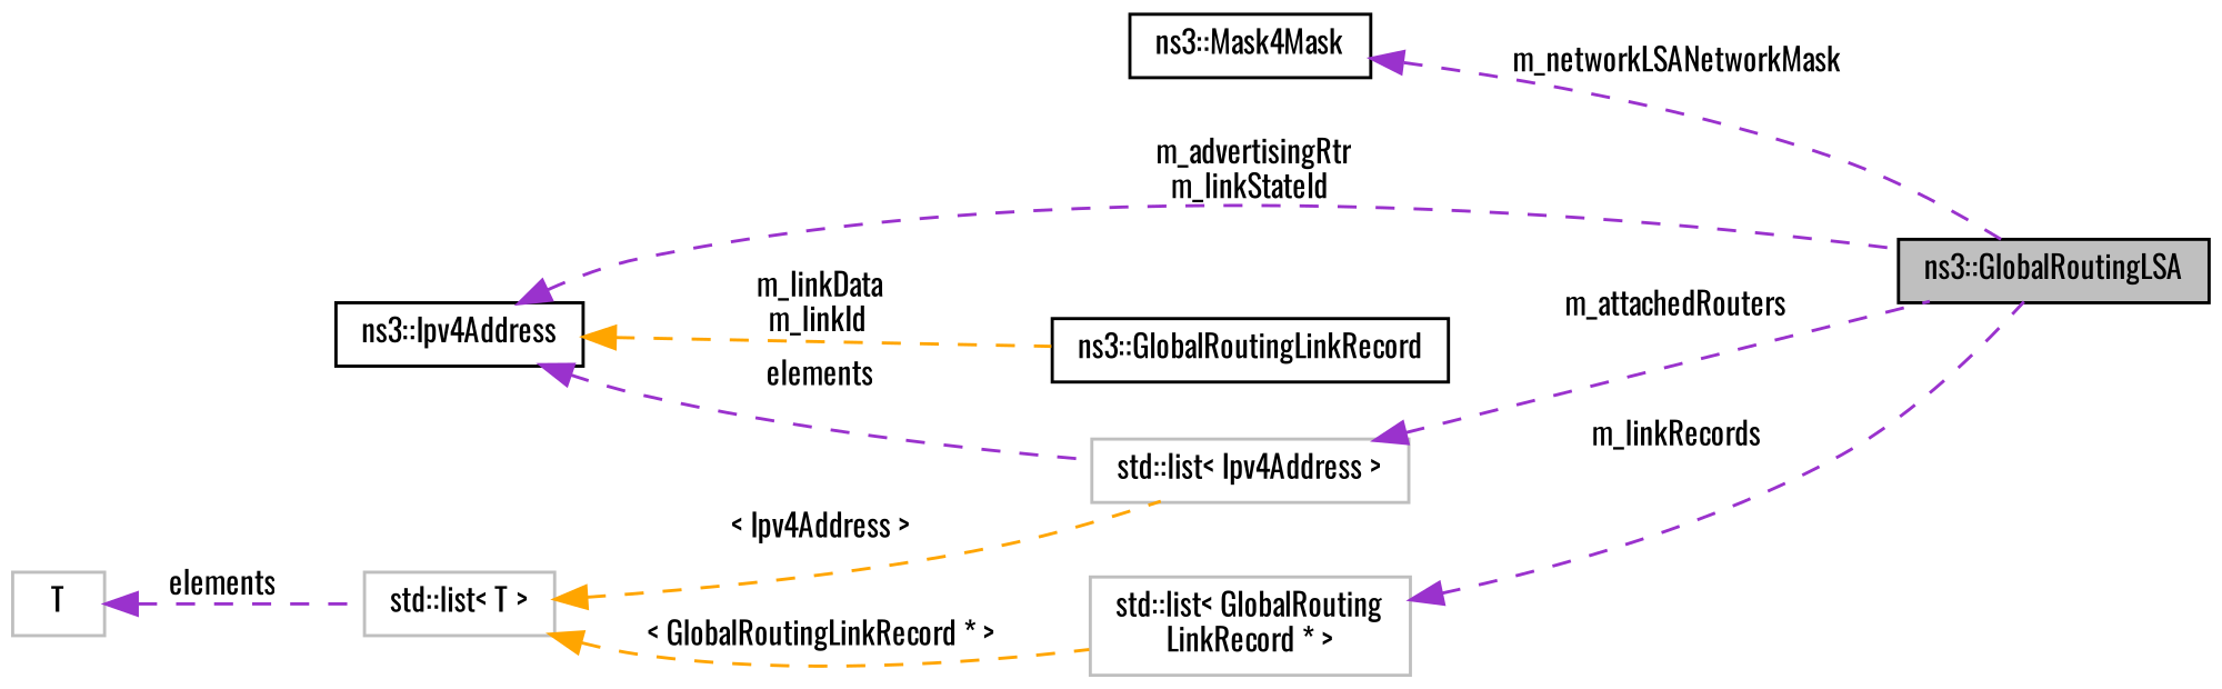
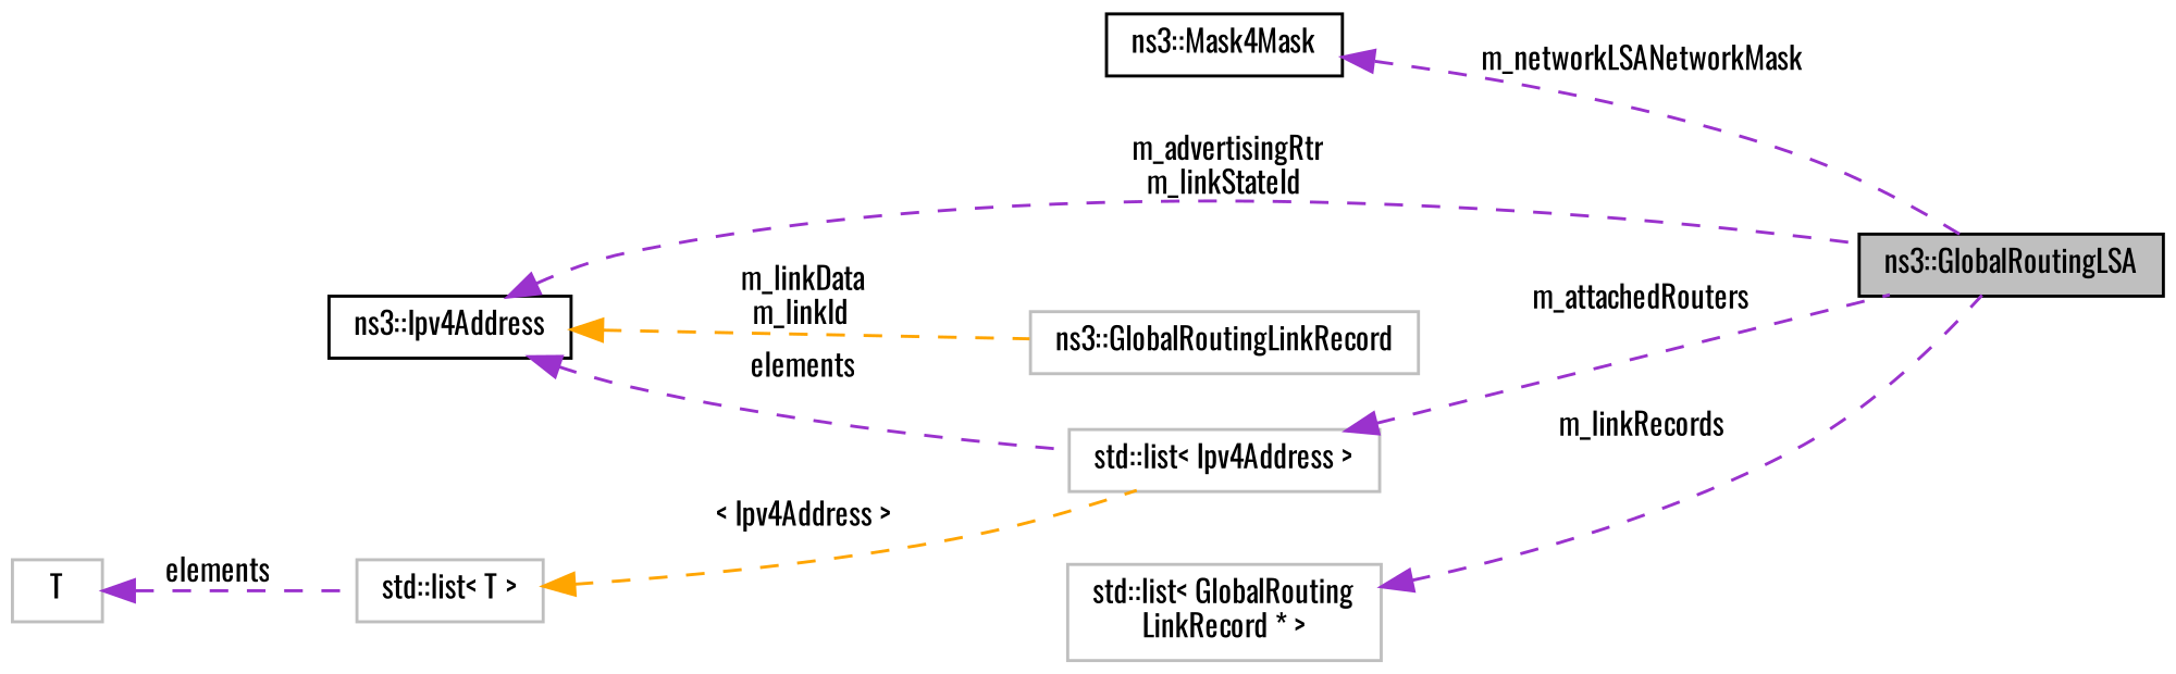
  digraph {
    fontname=Oswald
    rankdir=LR
    node [color=black fillcolor=white fontname=Oswald fontsize=10 shape=record style=filled]
    edge [color=darkorchid3 dir=back fontname=Oswald fontsize=10 labelfontname=Helvetica labelfontsize=10 style=dashed]
    n1 [fillcolor=grey75 fontcolor=black height=0.2 label="ns3::GlobalRoutingLSA" width=0.4]
    n2 [height=0.2 label="ns3::Mask4Mask" width=0.4]
    n3 [height=0.2 label="ns3::Ipv4Address" width=0.4]
-   n4 [height=0.2 label="ns3::GlobalRoutingLinkRecord" width=0.4]
+   n4 [color=grey75 height=0.2 label="ns3::GlobalRoutingLinkRecord" width=0.4]
    n5 [color=grey75 height=0.2 label="std::list\< Ipv4Address \>" width=0.4]
    n6 [color=grey75 height=0.2 label="std::list\< GlobalRouting\lLinkRecord * \>" width=0.4]
    n7 [color=grey75 height=0.2 label="std::list\< T \>" width=0.4]
    n8 [color=grey75 height=0.2 label=T width=0.4]
    n2 -> n1 [label=" m_networkLSANetworkMask"]
    n3 -> n1 [label=" m_advertisingRtr\nm_linkStateId"]
    n3 -> n4 [color=orange label=" m_linkData\nm_linkId"]
    n3 -> n5 [label=" elements"]
    n5 -> n1 [label=" m_attachedRouters"]
    n6 -> n1 [label=" m_linkRecords"]
    n7 -> n5 [color=orange label=" \< Ipv4Address \>"]
-   n7 -> n6 [color=orange label=" \< GlobalRoutingLinkRecord * \>"]
    n8 -> n7 [label=" elements"]
  }
